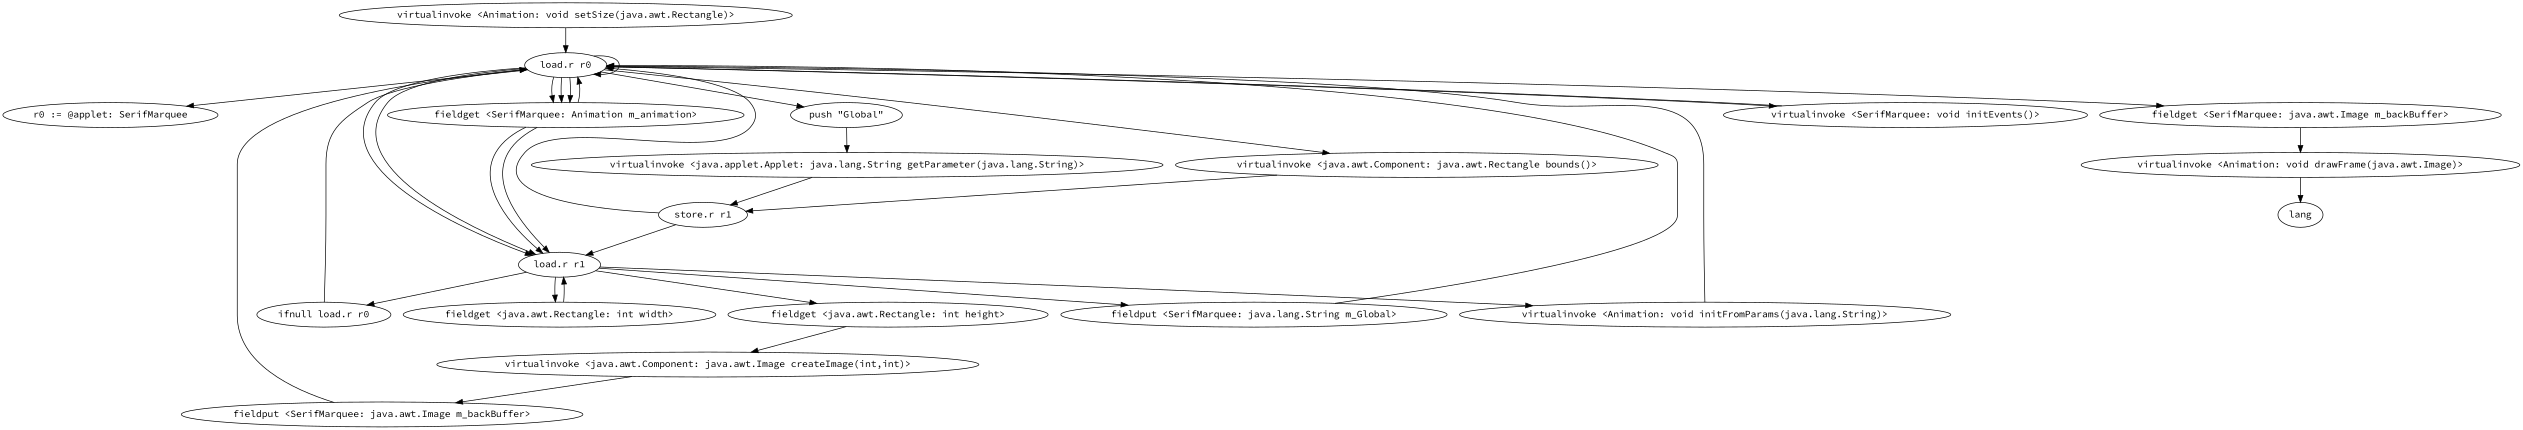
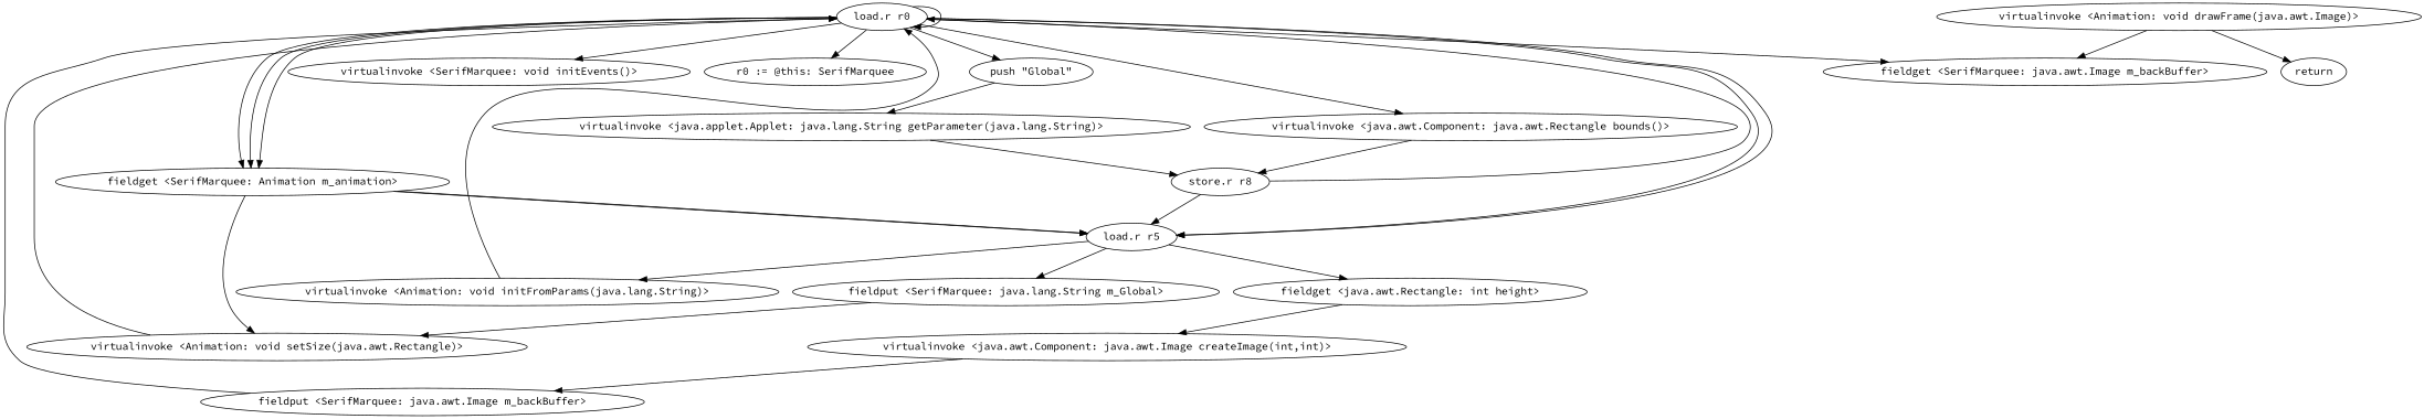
  digraph {
    fontname="Source Code Pro"
    node [fontname="Source Code Pro"]
    edge [fontname="Source Code Pro"]
    "load.r r0"
-   "r0 := @this: SerifMarquee" [label="r0 := @applet: SerifMarquee"]
+   "r0 := @this: SerifMarquee"
    "virtualinvoke <java.awt.Component: java.awt.Rectangle bounds()>"
-   "load.r r1"
+   "load.r r1" [label="load.r r5"]
    "fieldget <SerifMarquee: Animation m_animation>"
    "push \"Global\""
    "virtualinvoke <SerifMarquee: void initEvents()>"
    "fieldget <SerifMarquee: java.awt.Image m_backBuffer>"
-   "store.r r1"
-   "fieldget <java.awt.Rectangle: int width>"
+   "store.r r1" [label="store.r r8"]
    "fieldget <java.awt.Rectangle: int height>"
-   "ifnull load.r r0"
    "fieldput <SerifMarquee: java.lang.String m_Global>"
    "virtualinvoke <Animation: void initFromParams(java.lang.String)>"
    "virtualinvoke <java.applet.Applet: java.lang.String getParameter(java.lang.String)>"
    "virtualinvoke <Animation: void drawFrame(java.awt.Image)>"
    "virtualinvoke <java.awt.Component: java.awt.Image createImage(int,int)>"
    "virtualinvoke <Animation: void setSize(java.awt.Rectangle)>"
    "fieldput <SerifMarquee: java.awt.Image m_backBuffer>"
-   return [label=lang]
+   return
    "load.r r0" -> "load.r r0"
    "load.r r0" -> "r0 := @this: SerifMarquee"
    "load.r r0" -> "virtualinvoke <java.awt.Component: java.awt.Rectangle bounds()>"
    "load.r r0" -> "load.r r1"
    "load.r r0" -> "load.r r1"
    "load.r r0" -> "fieldget <SerifMarquee: Animation m_animation>"
    "load.r r0" -> "fieldget <SerifMarquee: Animation m_animation>"
    "load.r r0" -> "fieldget <SerifMarquee: Animation m_animation>"
    "load.r r0" -> "push \"Global\""
    "load.r r0" -> "virtualinvoke <SerifMarquee: void initEvents()>"
    "load.r r0" -> "fieldget <SerifMarquee: java.awt.Image m_backBuffer>"
    "virtualinvoke <java.awt.Component: java.awt.Rectangle bounds()>" -> "store.r r1"
-   "load.r r1" -> "fieldget <java.awt.Rectangle: int width>"
    "load.r r1" -> "fieldget <java.awt.Rectangle: int height>"
-   "load.r r1" -> "ifnull load.r r0"
    "load.r r1" -> "fieldput <SerifMarquee: java.lang.String m_Global>"
    "load.r r1" -> "virtualinvoke <Animation: void initFromParams(java.lang.String)>"
-   "fieldget <SerifMarquee: Animation m_animation>" -> "load.r r0"
+   "fieldget <SerifMarquee: Animation m_animation>" -> "virtualinvoke <Animation: void setSize(java.awt.Rectangle)>"
    "fieldget <SerifMarquee: Animation m_animation>" -> "load.r r1"
    "fieldget <SerifMarquee: Animation m_animation>" -> "load.r r1"
    "push \"Global\"" -> "virtualinvoke <java.applet.Applet: java.lang.String getParameter(java.lang.String)>"
-   "virtualinvoke <SerifMarquee: void initEvents()>" -> "load.r r0"
-   "fieldget <SerifMarquee: java.awt.Image m_backBuffer>" -> "virtualinvoke <Animation: void drawFrame(java.awt.Image)>"
+   "virtualinvoke <Animation: void drawFrame(java.awt.Image)>" -> "fieldget <SerifMarquee: java.awt.Image m_backBuffer>"
    "store.r r1" -> "load.r r0"
    "store.r r1" -> "load.r r1"
-   "fieldget <java.awt.Rectangle: int width>" -> "load.r r1"
    "fieldget <java.awt.Rectangle: int height>" -> "virtualinvoke <java.awt.Component: java.awt.Image createImage(int,int)>"
-   "ifnull load.r r0" -> "load.r r0"
-   "fieldput <SerifMarquee: java.lang.String m_Global>" -> "load.r r0"
+   "fieldput <SerifMarquee: java.lang.String m_Global>" -> "virtualinvoke <Animation: void setSize(java.awt.Rectangle)>"
    "virtualinvoke <Animation: void initFromParams(java.lang.String)>" -> "load.r r0"
    "virtualinvoke <java.applet.Applet: java.lang.String getParameter(java.lang.String)>" -> "store.r r1"
    "virtualinvoke <Animation: void drawFrame(java.awt.Image)>" -> return
    "virtualinvoke <java.awt.Component: java.awt.Image createImage(int,int)>" -> "fieldput <SerifMarquee: java.awt.Image m_backBuffer>"
    "virtualinvoke <Animation: void setSize(java.awt.Rectangle)>" -> "load.r r0"
    "fieldput <SerifMarquee: java.awt.Image m_backBuffer>" -> "load.r r0"
  }
